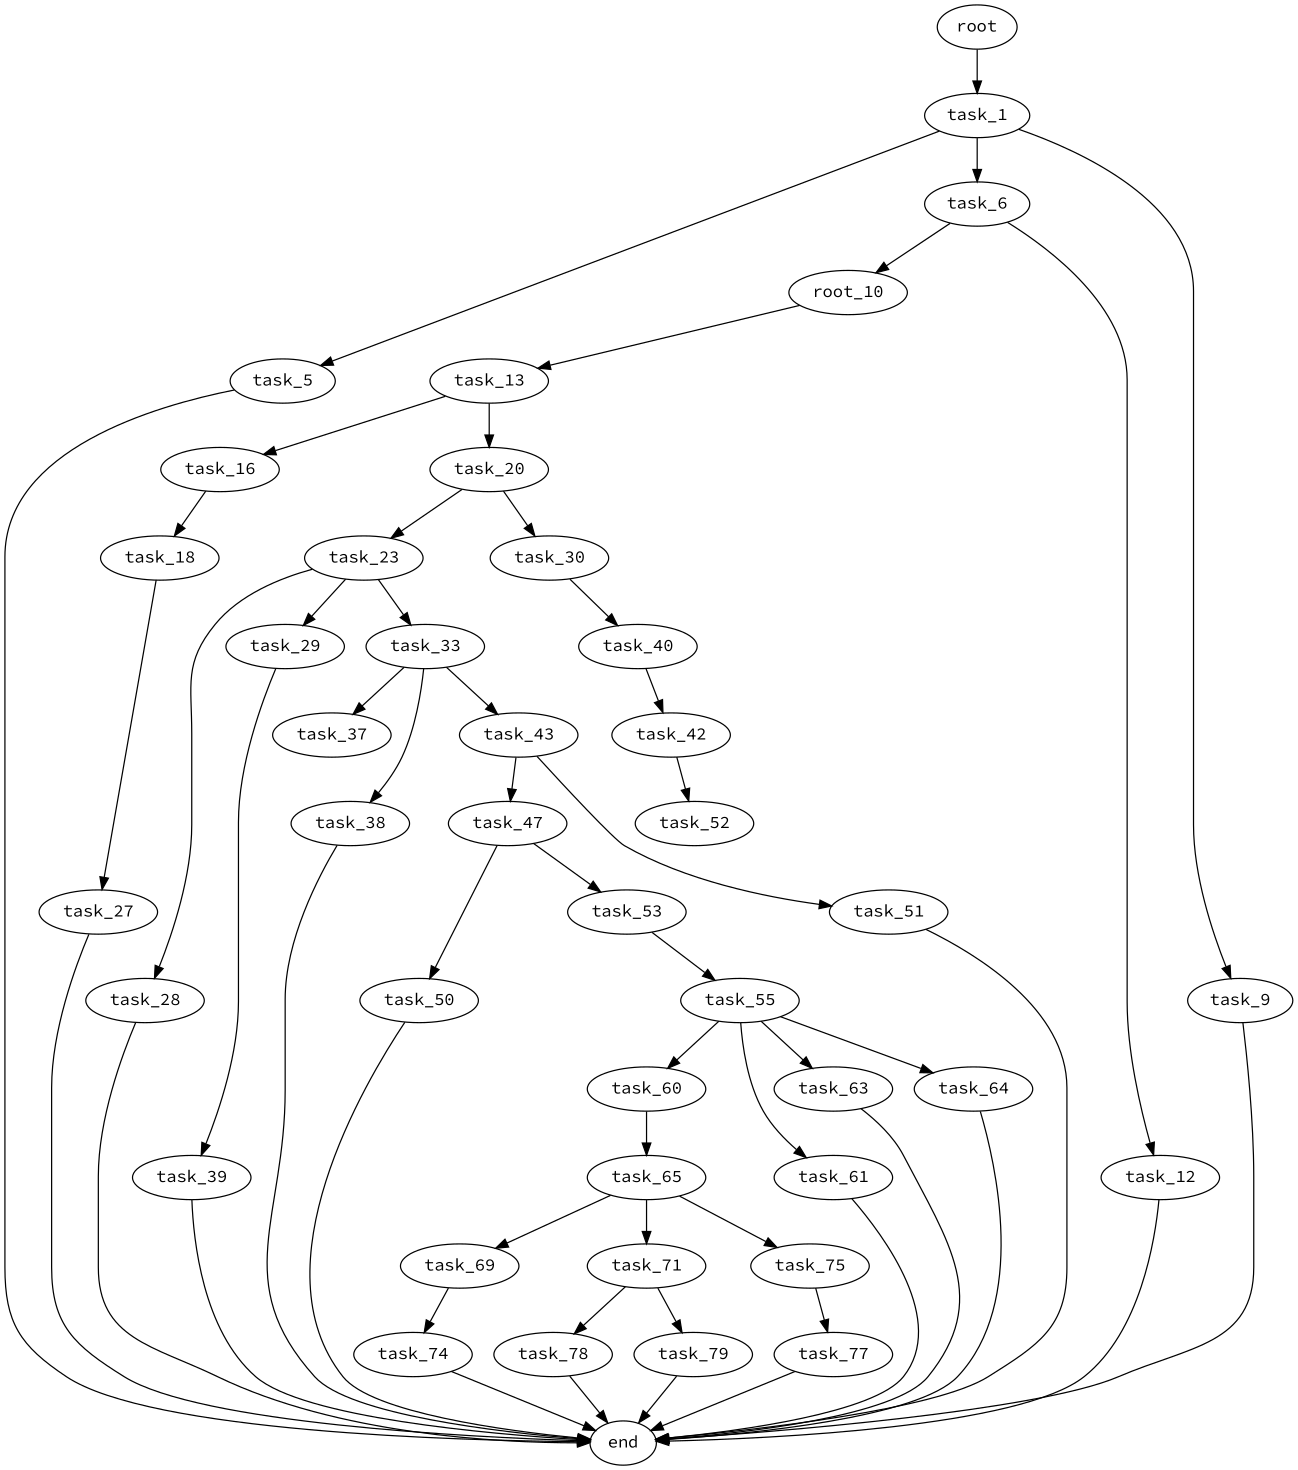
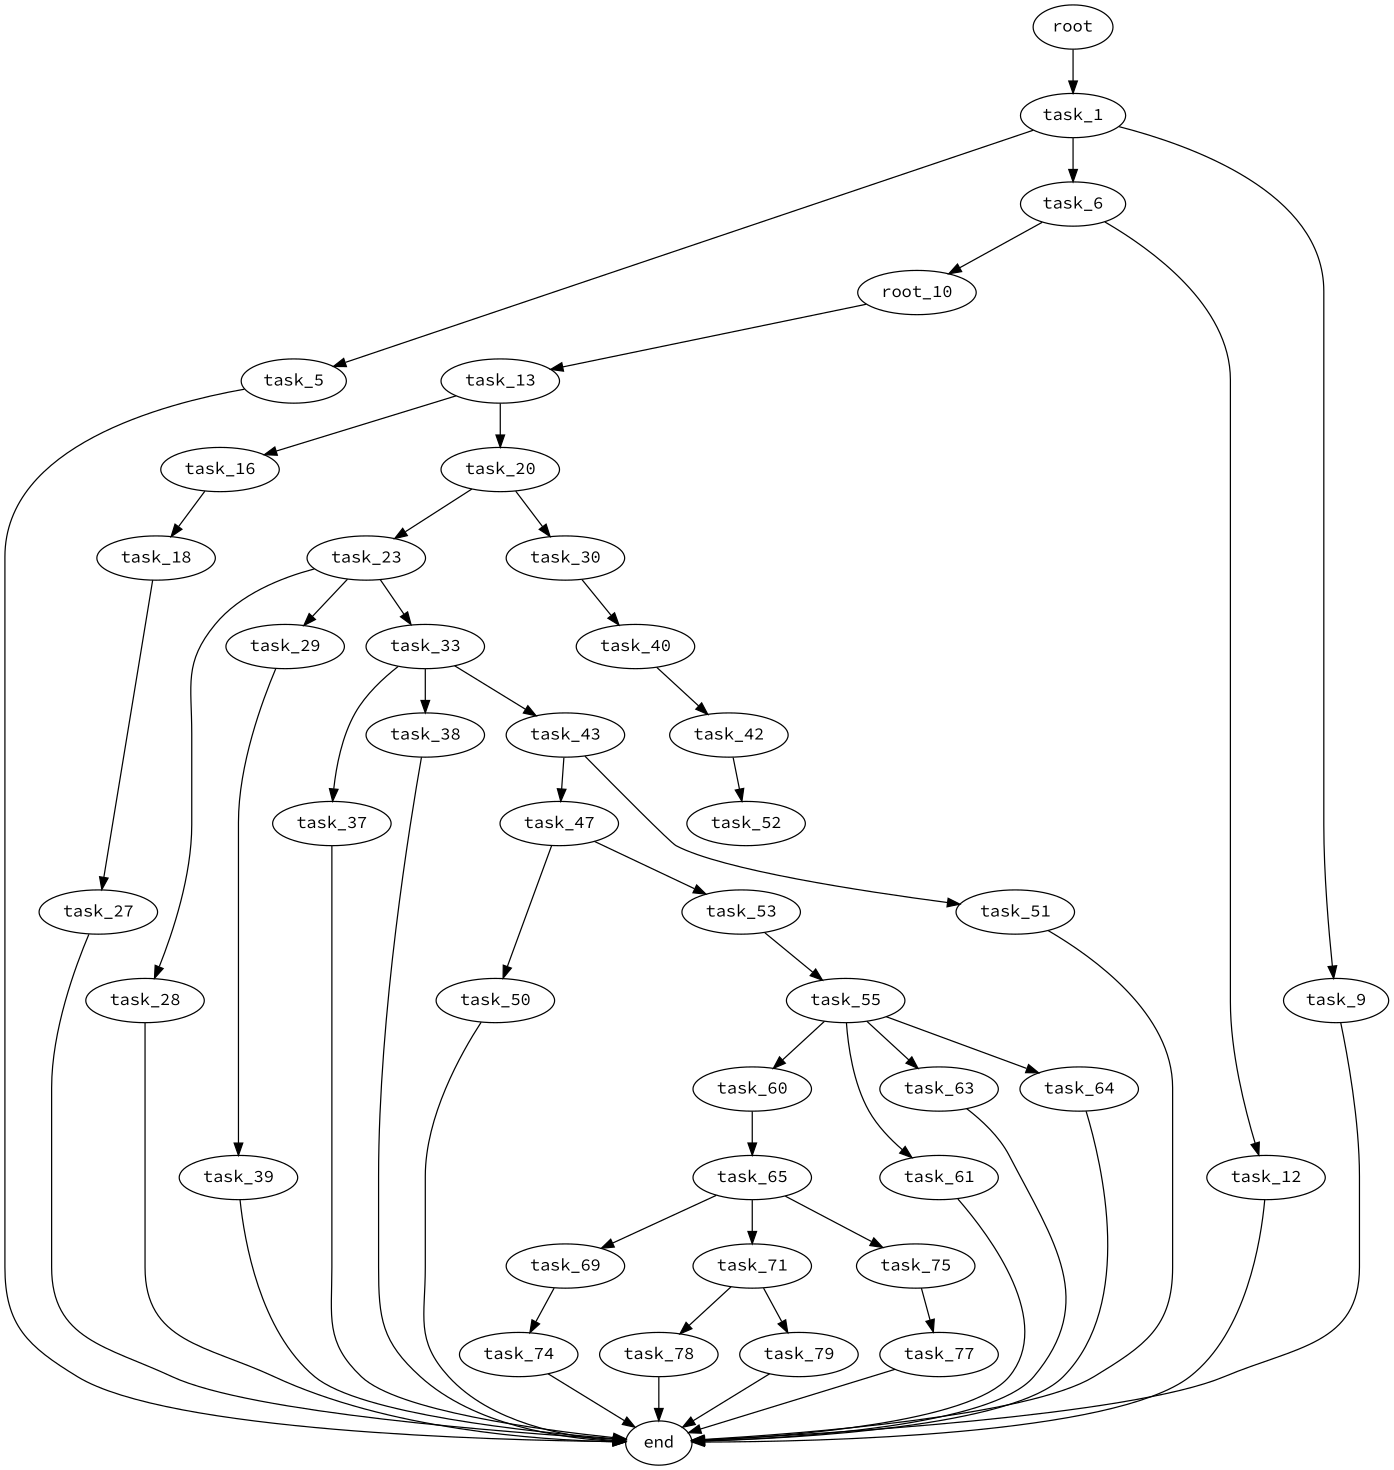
  digraph {
    fontname="Source Code Pro"
    node [fontname="Source Code Pro"]
    edge [fontname="Source Code Pro"]
    root
    task_1
    task_5
    task_6
    task_9
    end
    n7 [label=root_10]
    task_12
    task_13
    task_16
    task_20
    task_18
    task_23
    task_30
    task_27
    task_28
    task_29
    task_33
    task_40
    task_39
    task_37
    task_38
    task_43
    task_42
    task_47
    task_51
    task_52
    task_50
    task_53
    task_55
    task_60
    task_61
    task_63
    task_64
    task_65
    task_69
    task_71
    task_75
    task_74
    task_78
    task_79
    task_77
    root -> task_1
    task_1 -> task_5
    task_1 -> task_6
    task_1 -> task_9
    task_5 -> end
    task_6 -> n7
    task_6 -> task_12
    task_9 -> end
    n7 -> task_13
    task_12 -> end
    task_13 -> task_16
    task_13 -> task_20
    task_16 -> task_18
    task_20 -> task_23
    task_20 -> task_30
    task_18 -> task_27
    task_23 -> task_28
    task_23 -> task_29
    task_23 -> task_33
    task_30 -> task_40
    task_27 -> end
    task_28 -> end
    task_29 -> task_39
    task_33 -> task_37
    task_33 -> task_38
    task_33 -> task_43
    task_40 -> task_42
    task_39 -> end
+   task_37 -> end
    task_38 -> end
    task_43 -> task_47
    task_43 -> task_51
    task_42 -> task_52
    task_47 -> task_50
    task_47 -> task_53
    task_51 -> end
    task_50 -> end
    task_53 -> task_55
    task_55 -> task_60
    task_55 -> task_61
    task_55 -> task_63
    task_55 -> task_64
    task_60 -> task_65
    task_61 -> end
    task_63 -> end
    task_64 -> end
    task_65 -> task_69
    task_65 -> task_71
    task_65 -> task_75
    task_69 -> task_74
    task_71 -> task_78
    task_71 -> task_79
    task_75 -> task_77
    task_74 -> end
    task_78 -> end
    task_79 -> end
    task_77 -> end
  }
